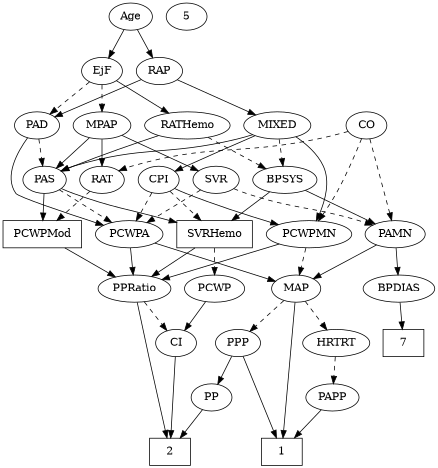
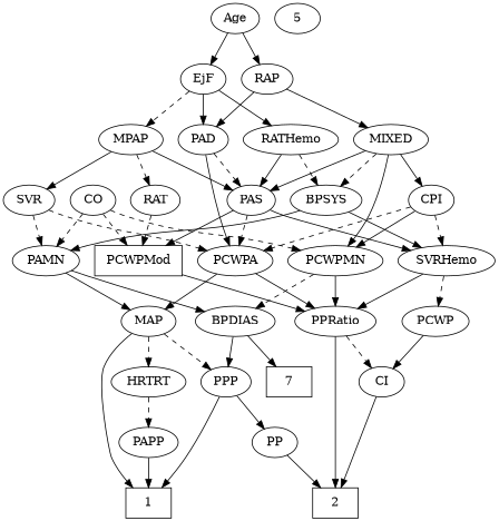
  strict digraph {
    edge [style=solid]
    1 [height=0.5 shape=box width=0.75]
    2 [height=0.5 shape=box width=0.75]
    n3 [height=0.5 label=7 shape=box width=0.75]
    5 [height=0.5 shape=ellipse width=0.75]
    Age [height=0.5 width=0.75]
    EjF [height=0.5 width=0.75]
    RAP [height=0.5 width=0.77632]
    MPAP [height=0.5 width=0.97491]
    PAD [height=0.5 width=0.79437]
    RATHemo [height=0.5 width=1.3721]
    MIXED [height=0.5 width=1.1193]
    RAT [height=0.5 width=0.75827]
    SVR [height=0.5 width=0.77632]
    PAS [height=0.5 width=0.75]
    PCWPA [height=0.5 width=1.1555]
    BPSYS [height=0.5 width=1.0471]
    CPI [height=0.5 width=0.75]
    PCWPMN [height=0.5 width=1.3902]
    CO [height=0.5 width=0.75]
    PAMN [height=0.5 width=1.011]
    PCWPMod [height=0.5 shape=box width=1.4443]
-   SVRHemo [height=0.5 width=1.3902 shape=box]
+   SVRHemo [height=0.5 width=1.3902]
    BPDIAS [height=0.5 width=1.1735]
    MAP [height=0.5 width=0.84854]
    PPRatio [height=0.5 width=1.1013]
    PCWP [height=0.5 width=0.97491]
    PPP [height=0.5 width=0.75]
    HRTRT [height=0.5 width=1.1013]
    CI [height=0.5 width=0.75]
    PP [height=0.5 width=0.75]
    PAPP [height=0.5 width=0.88464]
    Age -> EjF
    Age -> RAP
    EjF -> MPAP [style=dashed]
-   EjF -> PAD [style=dashed]
+   EjF -> PAD
    EjF -> RATHemo
    RAP -> PAD
    RAP -> MIXED
-   MPAP -> RAT
+   MPAP -> RAT [style=dashed]
    MPAP -> SVR
    MPAP -> PAS
    PAD -> PAS [style=dashed]
    PAD -> PCWPA
    RATHemo -> PAS
    RATHemo -> BPSYS [style=dashed]
    MIXED -> PAS
    MIXED -> BPSYS [style=dashed]
    MIXED -> CPI
    MIXED -> PCWPMN
    RAT -> PCWPMod [style=dashed]
    SVR -> PCWPA [style=dashed]
    SVR -> PAMN [style=dashed]
    PAS -> PCWPA [style=dashed]
    PAS -> PCWPMod
    PAS -> SVRHemo
    PCWPA -> MAP
    PCWPA -> PPRatio
    BPSYS -> PAMN
    BPSYS -> SVRHemo
    CPI -> PCWPA [style=dashed]
    CPI -> PCWPMN
    CPI -> SVRHemo [style=dashed]
-   PCWPMN -> MAP [style=dashed]
+   PCWPMN -> BPDIAS [style=dashed]
    PCWPMN -> PPRatio
    CO -> PCWPMN [style=dashed]
    CO -> PAMN [style=dashed]
-   CO -> RAT [style=dashed]
+   CO -> PCWPMod [style=dashed]
    PAMN -> BPDIAS
    PAMN -> MAP
    PCWPMod -> PPRatio
    SVRHemo -> PPRatio
    SVRHemo -> PCWP [style=dashed]
    BPDIAS -> n3
+   BPDIAS -> PPP
    MAP -> 1
    MAP -> PPP [style=dashed]
    MAP -> HRTRT [style=dashed]
    PPRatio -> 2
    PPRatio -> CI [style=dashed]
    PCWP -> CI
    PPP -> 1
    PPP -> PP
    HRTRT -> PAPP [style=dashed]
    CI -> 2
    PP -> 2
    PAPP -> 1
  }
